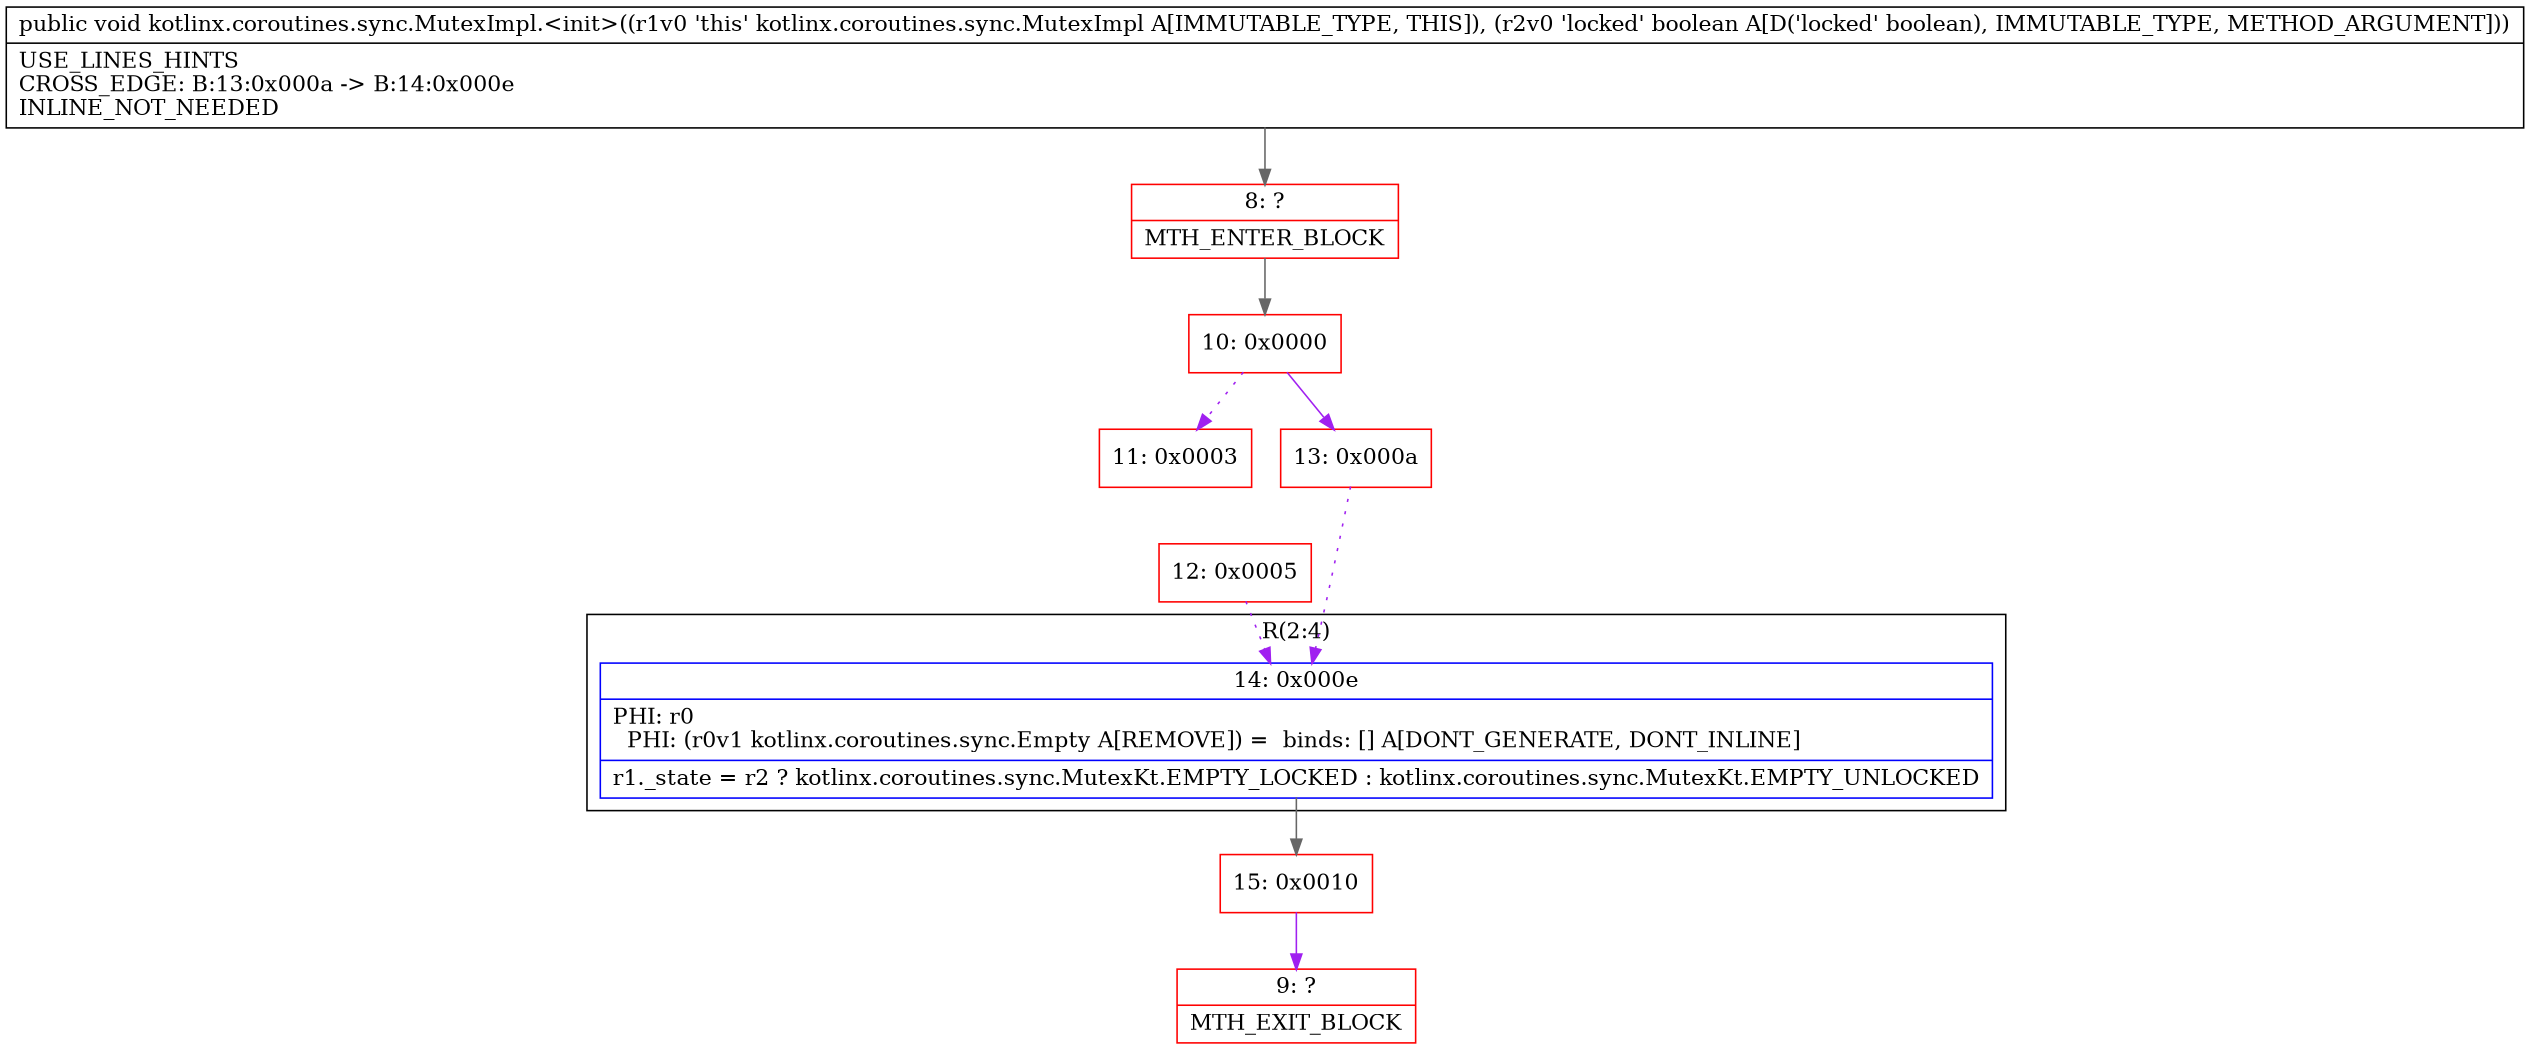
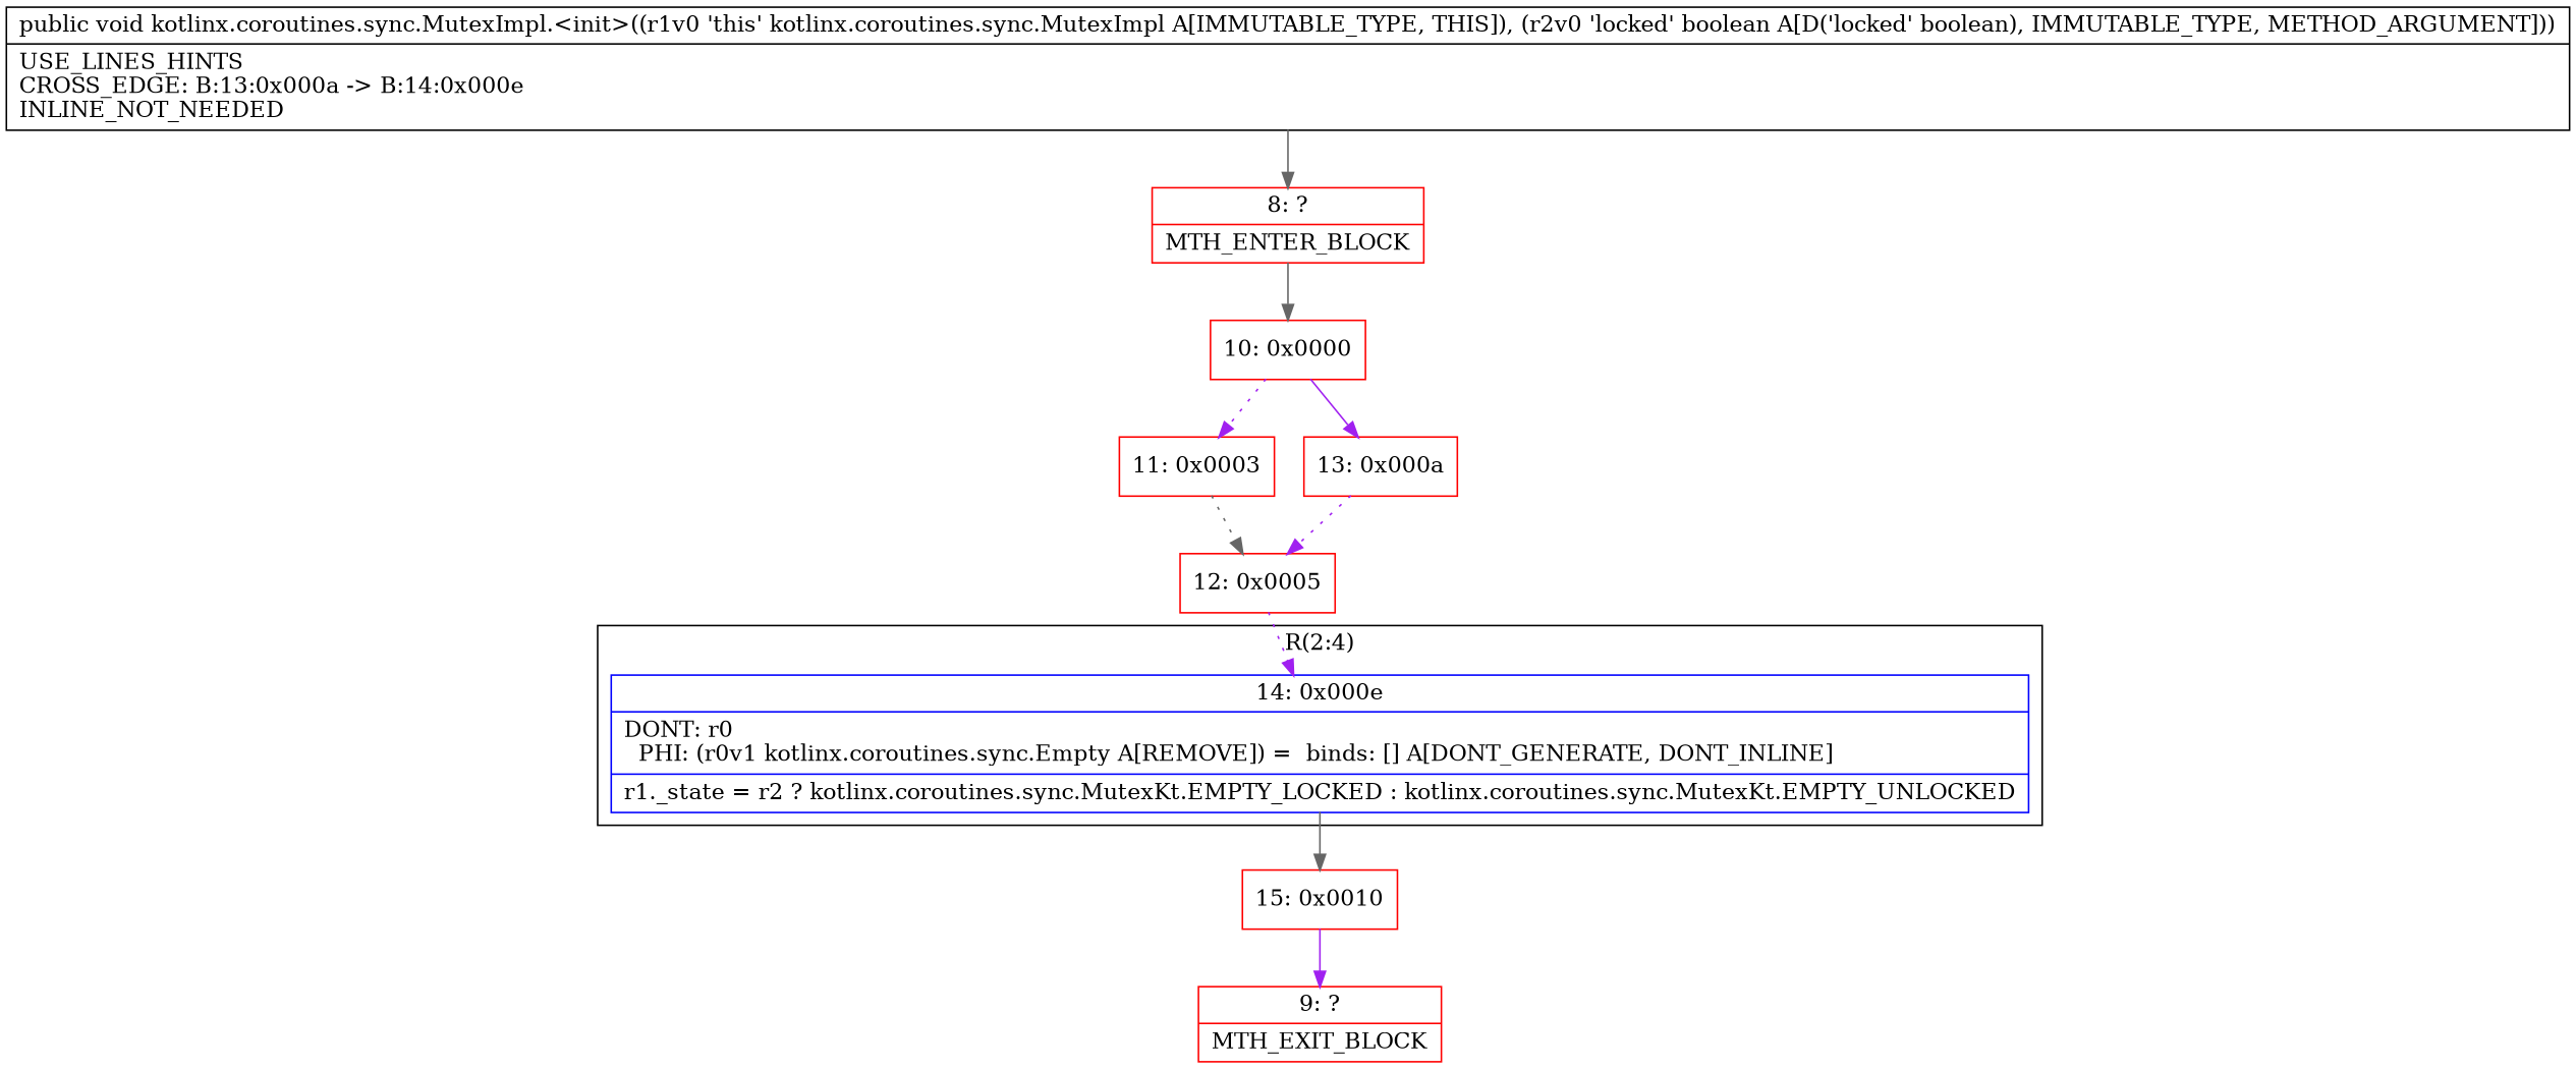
  digraph {
    node [color=red shape=record]
    edge [color=purple style=solid]
-   n1 [color=blue label="{14\:\ 0x000e|PHI: r0 \l  PHI: (r0v1 kotlinx.coroutines.sync.Empty A[REMOVE]) =  binds: [] A[DONT_GENERATE, DONT_INLINE]\l|r1._state = r2 ? kotlinx.coroutines.sync.MutexKt.EMPTY_LOCKED : kotlinx.coroutines.sync.MutexKt.EMPTY_UNLOCKED\l}"]
+   n1 [color=blue label="{14\:\ 0x000e|DONT: r0 \l  PHI: (r0v1 kotlinx.coroutines.sync.Empty A[REMOVE]) =  binds: [] A[DONT_GENERATE, DONT_INLINE]\l|r1._state = r2 ? kotlinx.coroutines.sync.MutexKt.EMPTY_LOCKED : kotlinx.coroutines.sync.MutexKt.EMPTY_UNLOCKED\l}"]
    n2 [label="{15\:\ 0x0010}"]
    n3 [label="{9\:\ ?|MTH_EXIT_BLOCK\l}"]
    n4 [label="{8\:\ ?|MTH_ENTER_BLOCK\l}"]
    n5 [label="{10\:\ 0x0000}"]
    n6 [label="{11\:\ 0x0003}"]
    n7 [label="{13\:\ 0x000a}"]
    n8 [label="{12\:\ 0x0005}"]
    n9 [label="{public void kotlinx.coroutines.sync.MutexImpl.\<init\>((r1v0 'this' kotlinx.coroutines.sync.MutexImpl A[IMMUTABLE_TYPE, THIS]), (r2v0 'locked' boolean A[D('locked' boolean), IMMUTABLE_TYPE, METHOD_ARGUMENT]))  | USE_LINES_HINTS\lCROSS_EDGE: B:13:0x000a \-\> B:14:0x000e\lINLINE_NOT_NEEDED\l}" color=""]
    subgraph cluster_1 {
      label="R(2:4)"
      n1
    }
    n1 -> n2 [color=gray40]
    n2 -> n3
    n4 -> n5 [color=gray40]
    n5 -> n6 [style=dotted]
    n5 -> n7
-   n7 -> n1 [style=dotted]
+   n6 -> n8 [color=gray40 style=dotted]
+   n7 -> n8 [style=dotted]
    n8 -> n1 [style=dotted]
    n9 -> n4 [color=gray40]
  }
